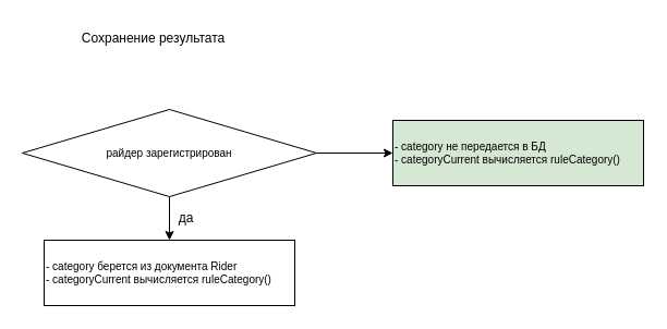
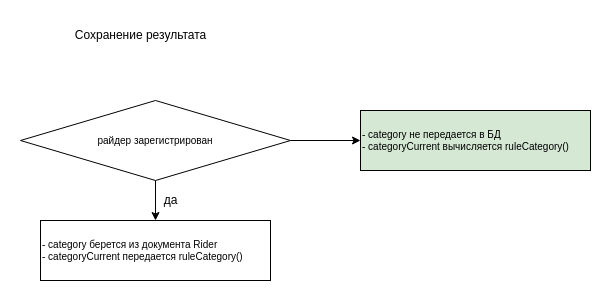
  <mxCell id="0" />
  <mxCell id="1" parent="0" />
- <mxCell id="2" value="- category берется из документа Rider&lt;br style=&quot;font-size: 10px;&quot;&gt;- categoryCurrent вычисляется ruleCategory()" style="rounded=0;whiteSpace=wrap;html=1;fontSize=10;align=left;" parent="1" vertex="1"><mxGeometry x="40" y="220" width="230" height="60" as="geometry" /></mxCell>
+ <mxCell id="2" value="- category берется из документа Rider&lt;br style=&quot;font-size: 10px;&quot;&gt;- categoryCurrent передается ruleCategory()" style="rounded=0;whiteSpace=wrap;html=1;fontSize=10;align=left;" parent="1" vertex="1"><mxGeometry x="40" y="220" width="230" height="60" as="geometry" /></mxCell>
  <mxCell id="3" value="Сохранение результата" style="text;html=1;align=center;verticalAlign=middle;resizable=0;points=[];autosize=1;strokeColor=none;fillColor=none;" parent="1" vertex="1"><mxGeometry x="60" y="20" width="160" height="30" as="geometry" /></mxCell>
  <mxCell id="4" style="edgeStyle=orthogonalEdgeStyle;rounded=0;orthogonalLoop=1;jettySize=auto;html=1;exitX=0.5;exitY=1;exitDx=0;exitDy=0;entryX=0.5;entryY=0;entryDx=0;entryDy=0;" parent="1" source="6" target="2" edge="1"><mxGeometry relative="1" as="geometry" /></mxCell>
  <mxCell id="5" style="edgeStyle=orthogonalEdgeStyle;rounded=0;orthogonalLoop=1;jettySize=auto;html=1;entryX=0;entryY=0.5;entryDx=0;entryDy=0;fontSize=10;" parent="1" source="6" target="8" edge="1"><mxGeometry relative="1" as="geometry" /></mxCell>
  <mxCell id="6" value="райдер зарегистрирован" style="rhombus;whiteSpace=wrap;html=1;fontSize=10;" parent="1" vertex="1"><mxGeometry x="20" y="100" width="270" height="80" as="geometry" /></mxCell>
  <mxCell id="7" value="да" style="text;html=1;align=center;verticalAlign=middle;resizable=0;points=[];autosize=1;strokeColor=none;fillColor=none;" parent="1" vertex="1"><mxGeometry x="150" y="185" width="40" height="30" as="geometry" /></mxCell>
  <mxCell id="8" value="- category не передается в БД&lt;br style=&quot;font-size: 10px;&quot;&gt;- categoryCurrent вычисляется ruleCategory()&lt;br&gt;" style="rounded=0;whiteSpace=wrap;html=1;fontSize=10;align=left;fillColor=#d5e8d4;" parent="1" vertex="1"><mxGeometry x="360" y="110" width="230" height="60" as="geometry" /></mxCell>
